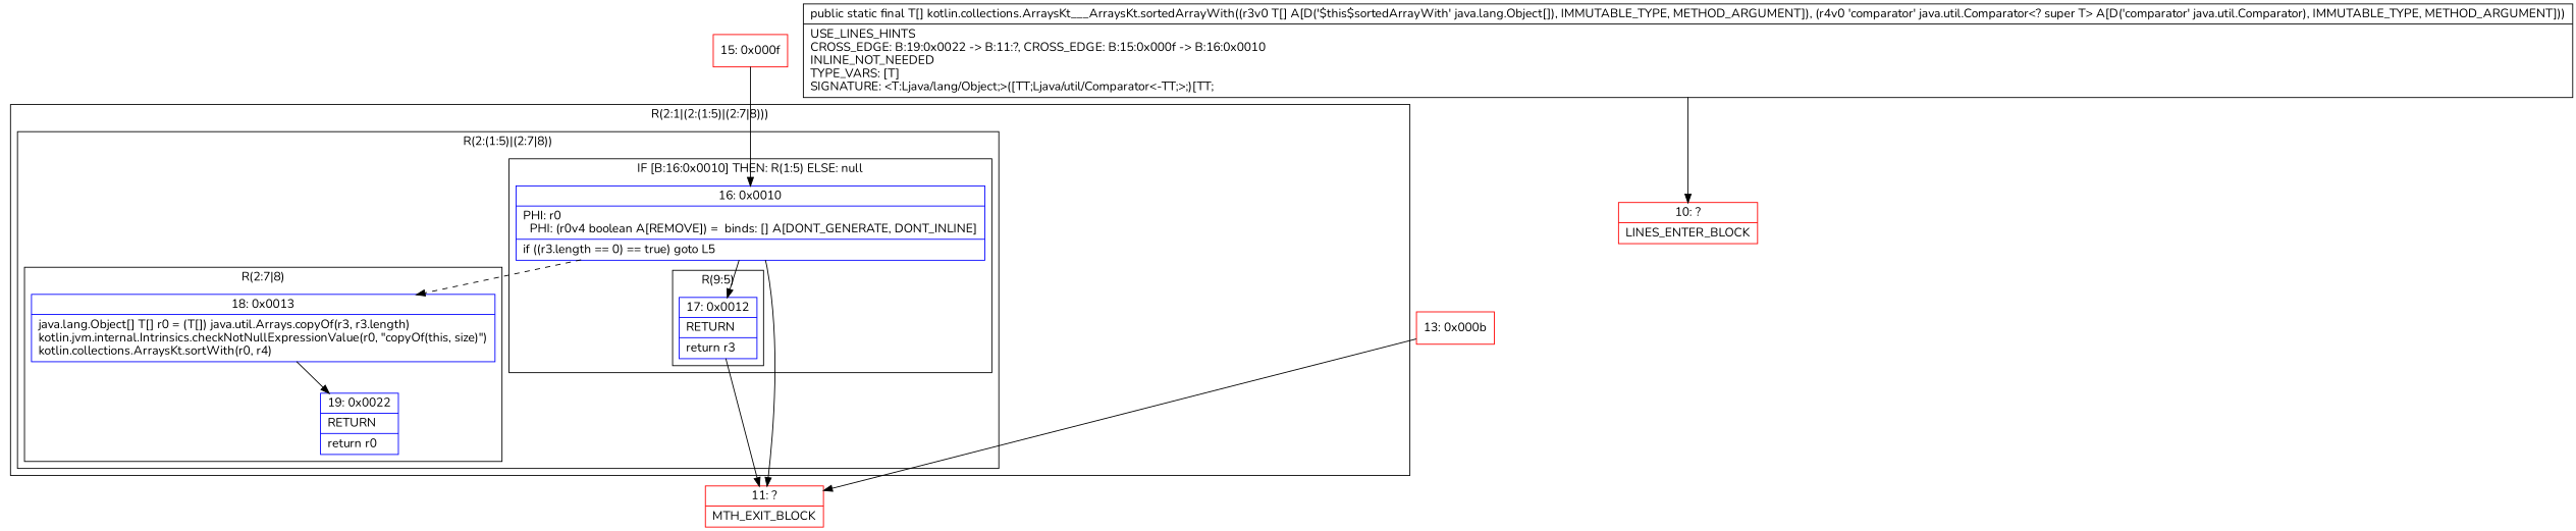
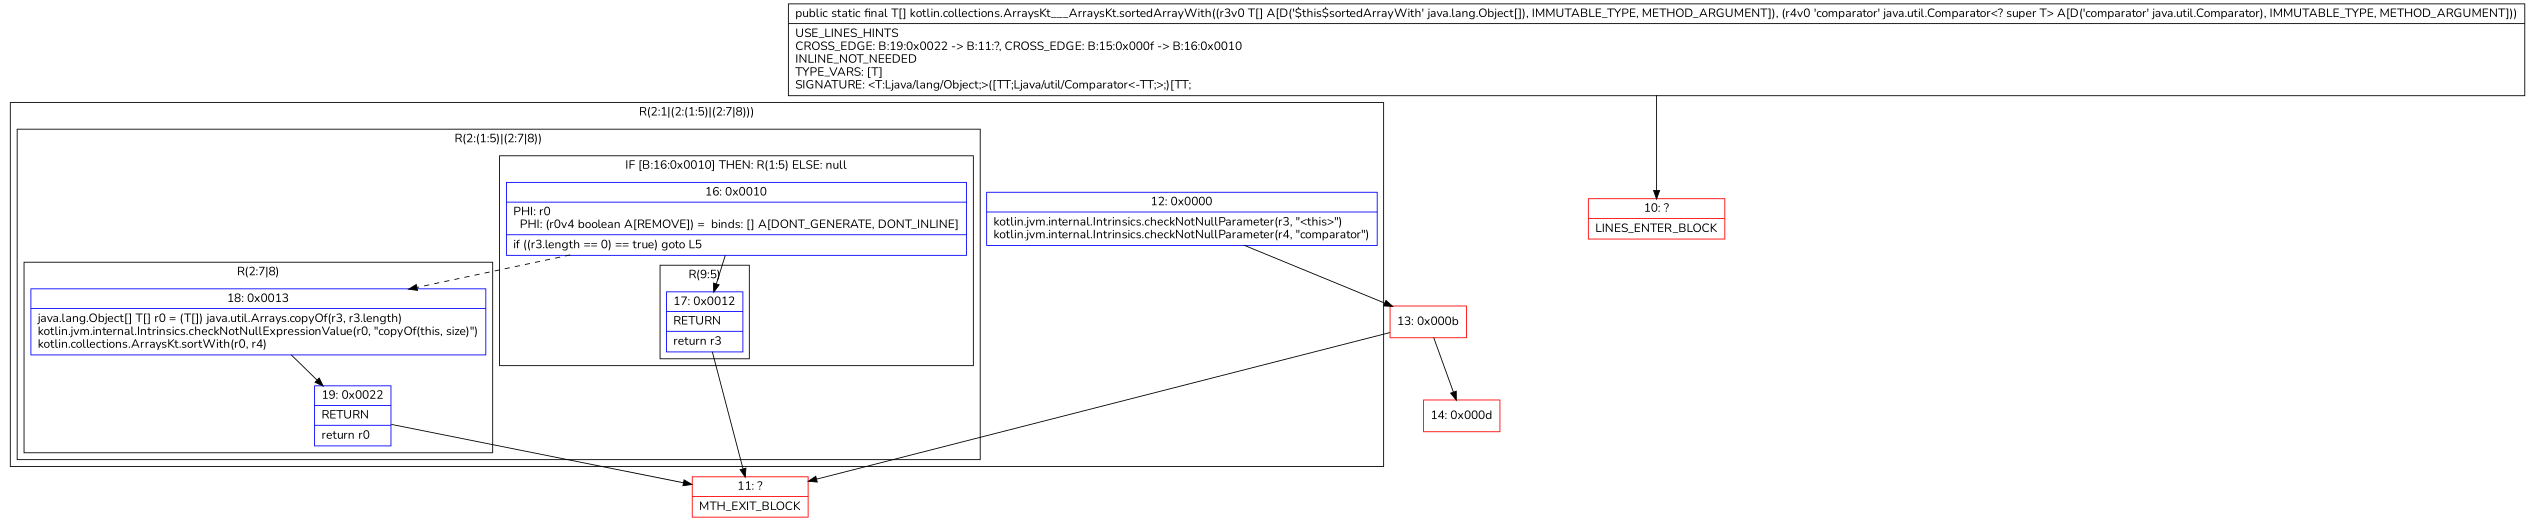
  digraph {
    fontname=Nunito
    node [color=blue fontname=Nunito shape=record]
    edge [fontname=Nunito]
    n1 [label="{17\:\ 0x0012|RETURN\l|return r3\l}"]
    n2 [label="{16\:\ 0x0010|PHI: r0 \l  PHI: (r0v4 boolean A[REMOVE]) =  binds: [] A[DONT_GENERATE, DONT_INLINE]\l|if ((r3.length == 0) == true) goto L5\l}"]
    n3 [label="{18\:\ 0x0013|java.lang.Object[] T[] r0 = (T[]) java.util.Arrays.copyOf(r3, r3.length)\lkotlin.jvm.internal.Intrinsics.checkNotNullExpressionValue(r0, \"copyOf(this, size)\")\lkotlin.collections.ArraysKt.sortWith(r0, r4)\l}"]
    n4 [label="{19\:\ 0x0022|RETURN\l|return r0\l}"]
+   n5 [label="{12\:\ 0x0000|kotlin.jvm.internal.Intrinsics.checkNotNullParameter(r3, \"\<this\>\")\lkotlin.jvm.internal.Intrinsics.checkNotNullParameter(r4, \"comparator\")\l}"]
    n6 [color=red label="{11\:\ ?|MTH_EXIT_BLOCK\l}"]
    n7 [color=red label="{13\:\ 0x000b}"]
+   n8 [color=red label="{14\:\ 0x000d}"]
    n9 [color=red label="{10\:\ ?|LINES_ENTER_BLOCK\l}"]
-   n10 [color=red label="{15\:\ 0x000f}"]
    n11 [label="{public static final T[] kotlin.collections.ArraysKt___ArraysKt.sortedArrayWith((r3v0 T[] A[D('$this$sortedArrayWith' java.lang.Object[]), IMMUTABLE_TYPE, METHOD_ARGUMENT]), (r4v0 'comparator' java.util.Comparator\<? super T\> A[D('comparator' java.util.Comparator), IMMUTABLE_TYPE, METHOD_ARGUMENT]))  | USE_LINES_HINTS\lCROSS_EDGE: B:19:0x0022 \-\> B:11:?, CROSS_EDGE: B:15:0x000f \-\> B:16:0x0010\lINLINE_NOT_NEEDED\lTYPE_VARS: [T]\lSIGNATURE: \<T:Ljava\/lang\/Object;\>([TT;Ljava\/util\/Comparator\<\-TT;\>;)[TT;\l}" color=""]
    subgraph cluster_1 {
      label="R(2:1|(2:(1:5)|(2:7|8)))"
+     n5
      subgraph cluster_2 {
        label="R(2:(1:5)|(2:7|8))"
        subgraph cluster_3 {
          label="IF [B:16:0x0010] THEN: R(1:5) ELSE: null"
          n2
          subgraph cluster_4 {
            label="R(9:5)"
            n1
          }
        }
        subgraph cluster_5 {
          label="R(2:7|8)"
          n3
          n4
        }
      }
    }
    n1 -> n6
    n2 -> n1
    n2 -> n3 [style=dashed]
    n3 -> n4
-   n2 -> n6
+   n4 -> n6
+   n5 -> n7
    n7 -> n6
-   n10 -> n2
+   n7 -> n8
    n11 -> n9
  }
